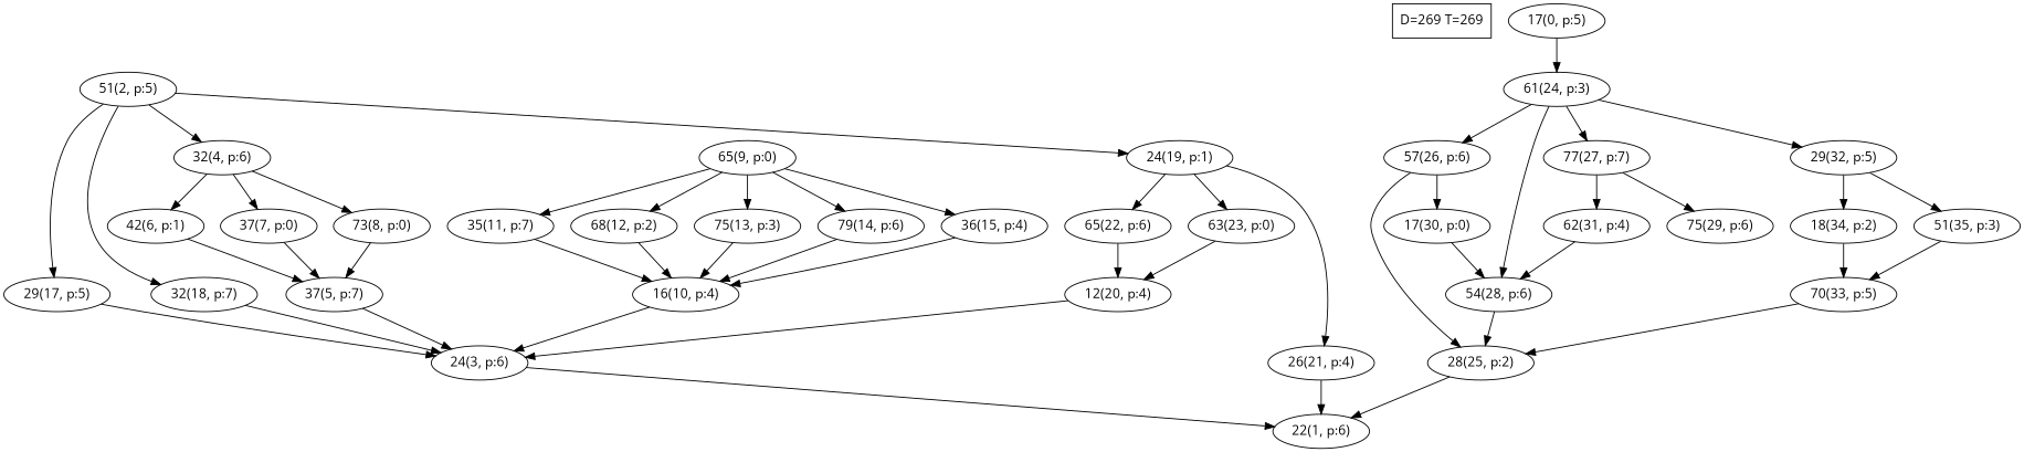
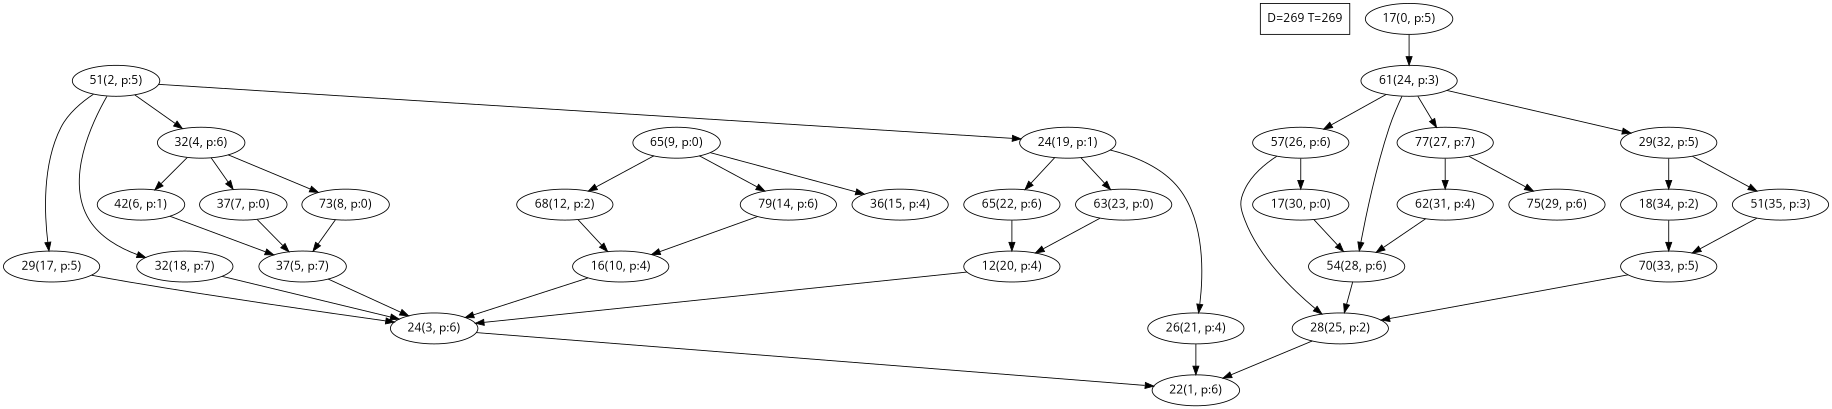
  digraph {
    fontname="Open Sans"
    node [fontname="Open Sans"]
    edge [fontname="Open Sans"]
    n1 [label="D=269 T=269" shape=box]
    n2 [label="17(0, p:5)"]
    n3 [label="61(24, p:3)"]
    n4 [label="51(2, p:5)"]
    n5 [label="32(4, p:6)"]
    n6 [label="29(17, p:5)"]
    n7 [label="32(18, p:7)"]
    n8 [label="24(19, p:1)"]
    n9 [label="57(26, p:6)"]
    n10 [label="77(27, p:7)"]
    n11 [label="29(32, p:5)"]
    n12 [label="54(28, p:6)"]
    n13 [label="22(1, p:6)"]
    n14 [label="42(6, p:1)"]
    n15 [label="37(7, p:0)"]
    n16 [label="73(8, p:0)"]
    n17 [label="65(9, p:0)"]
-   n18 [label="35(11, p:7)"]
    n19 [label="68(12, p:2)"]
-   n20 [label="75(13, p:3)"]
    n21 [label="79(14, p:6)"]
    n22 [label="36(15, p:4)"]
    n23 [label="24(3, p:6)"]
    n24 [label="26(21, p:4)"]
    n25 [label="65(22, p:6)"]
    n26 [label="63(23, p:0)"]
    n27 [label="37(5, p:7)"]
    n28 [label="16(10, p:4)"]
    n29 [label="12(20, p:4)"]
    n30 [label="28(25, p:2)"]
    n31 [label="17(30, p:0)"]
    n32 [label="75(29, p:6)"]
    n33 [label="62(31, p:4)"]
    n34 [label="18(34, p:2)"]
    n35 [label="51(35, p:3)"]
    n36 [label="70(33, p:5)"]
    n2 -> n3
    n3 -> n9
    n3 -> n10
    n3 -> n11
    n3 -> n12
    n4 -> n5
    n4 -> n6
    n4 -> n7
    n4 -> n8
    n5 -> n14
    n5 -> n15
    n5 -> n16
    n6 -> n23
    n7 -> n23
    n8 -> n24
    n8 -> n25
    n8 -> n26
    n9 -> n30
    n9 -> n31
    n10 -> n32
    n10 -> n33
    n11 -> n34
    n11 -> n35
    n12 -> n30
    n14 -> n27
    n15 -> n27
    n16 -> n27
-   n17 -> n18
    n17 -> n19
-   n17 -> n20
    n17 -> n21
    n17 -> n22
-   n18 -> n28
    n19 -> n28
-   n20 -> n28
    n21 -> n28
-   n22 -> n28
    n23 -> n13
    n24 -> n13
    n25 -> n29
    n26 -> n29
    n27 -> n23
    n28 -> n23
    n29 -> n23
    n30 -> n13
    n31 -> n12
    n33 -> n12
    n34 -> n36
    n35 -> n36
    n36 -> n30
  }
